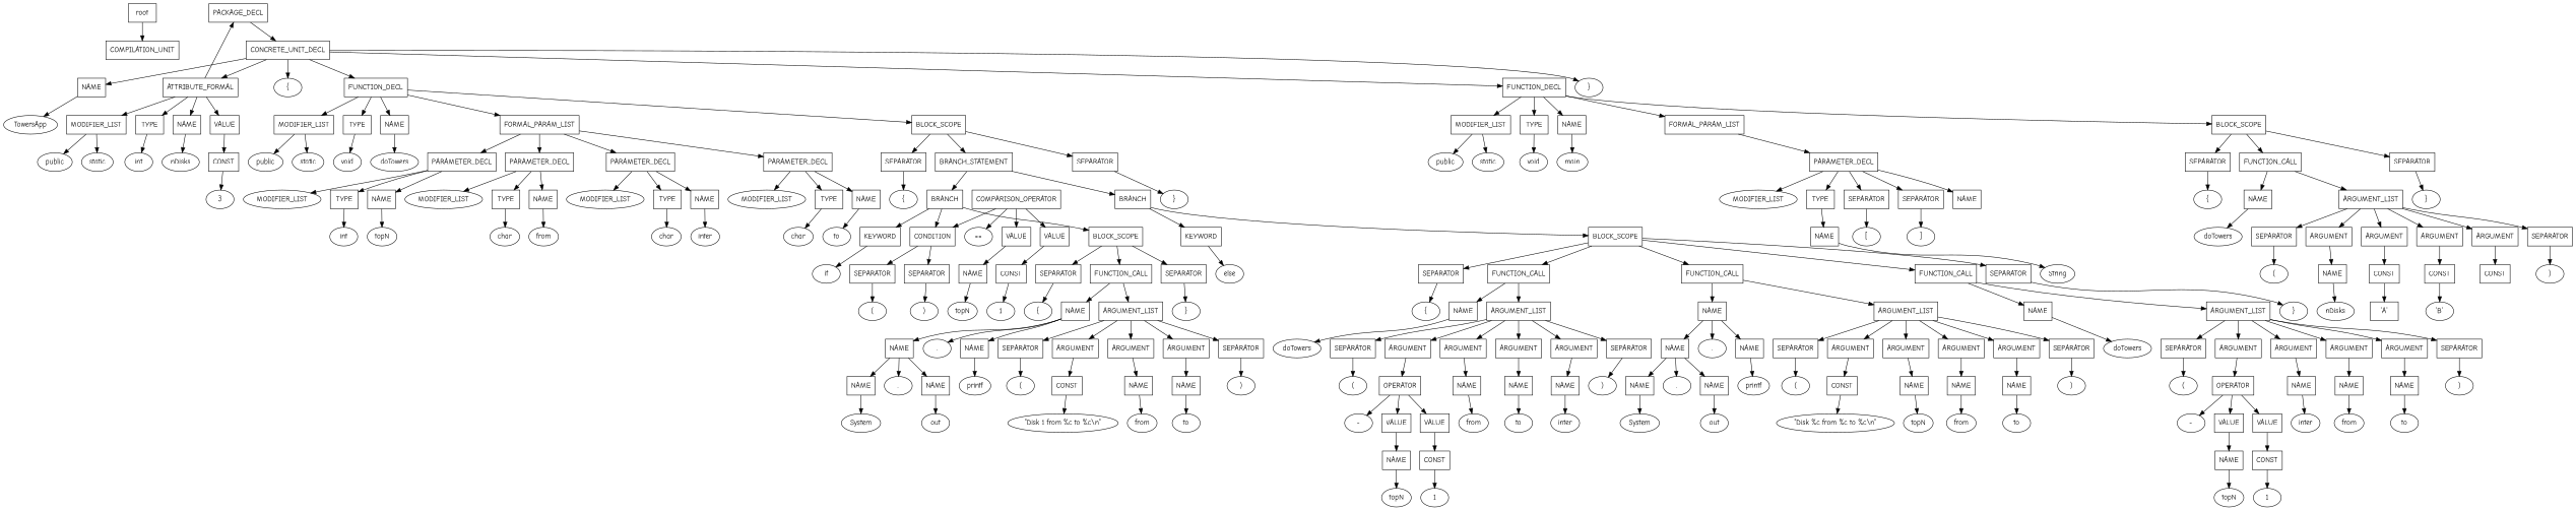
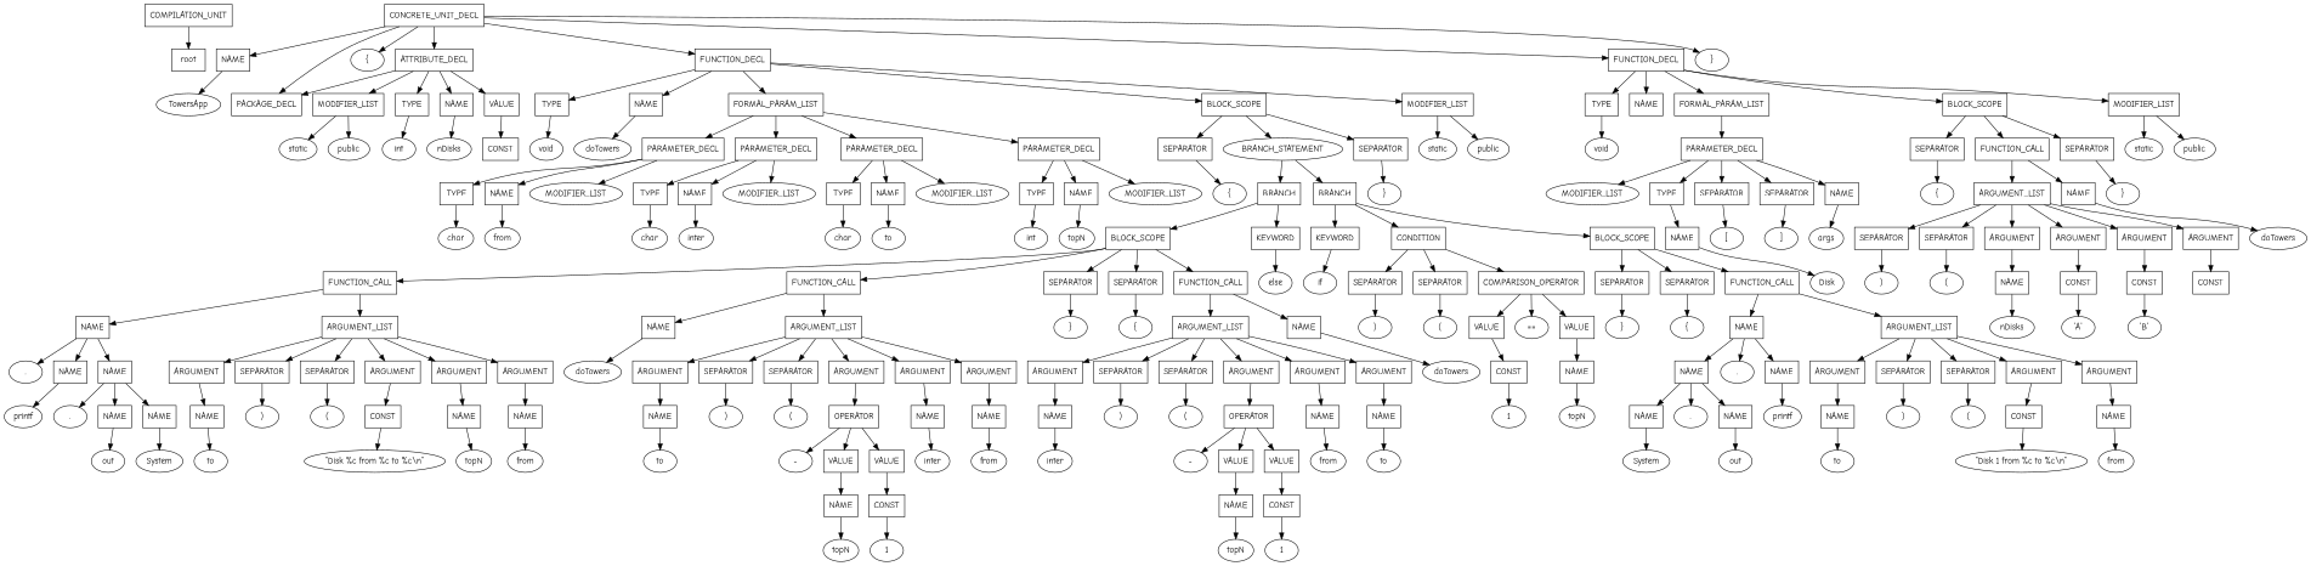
  digraph {
    fontname="Comic Neue"
    splines=TRUE
    node [fontname="Comic Neue" shape=rectangle]
    edge [fontname="Comic Neue"]
    n1 [label=root]
    n2 [label=COMPILATION_UNIT]
    n3 [label=PACKAGE_DECL]
    n4 [label=CONCRETE_UNIT_DECL]
    n5 [label=NAME]
    n6 [label="{" shape=ellipse]
-   n7 [label=ATTRIBUTE_FORMAL]
+   n7 [label=ATTRIBUTE_DECL]
    n8 [label=FUNCTION_DECL]
    n9 [label=FUNCTION_DECL]
    n10 [label="}" shape=ellipse]
    n11 [label=TowersApp shape=ellipse]
    n12 [label=MODIFIER_LIST]
    n13 [label=TYPE]
    n14 [label=NAME]
    n15 [label=VALUE]
    n16 [label=MODIFIER_LIST]
    n17 [label=TYPE]
    n18 [label=NAME]
    n19 [label=FORMAL_PARAM_LIST]
    n20 [label=BLOCK_SCOPE]
    n21 [label=MODIFIER_LIST]
    n22 [label=TYPE]
    n23 [label=NAME]
    n24 [label=FORMAL_PARAM_LIST]
    n25 [label=BLOCK_SCOPE]
    n26 [label=public shape=ellipse]
    n27 [label=static shape=ellipse]
    n28 [label=int shape=ellipse]
    n29 [label=nDisks shape=ellipse]
    n30 [label=CONST]
-   n31 [label=3 shape=ellipse]
    n32 [label=public shape=ellipse]
    n33 [label=static shape=ellipse]
    n34 [label=void shape=ellipse]
    n35 [label=doTowers shape=ellipse]
    n36 [label=PARAMETER_DECL]
    n37 [label=PARAMETER_DECL]
    n38 [label=PARAMETER_DECL]
    n39 [label=PARAMETER_DECL]
    n40 [label=SEPARATOR]
-   n41 [label=BRANCH_STATEMENT]
+   n41 [label=BRANCH_STATEMENT shape=ellipse]
    n42 [label=SEPARATOR]
    n43 [label=MODIFIER_LIST shape=ellipse]
    n44 [label=TYPE]
    n45 [label=NAME]
    n46 [label=MODIFIER_LIST shape=ellipse]
    n47 [label=TYPE]
    n48 [label=NAME]
    n49 [label=MODIFIER_LIST shape=ellipse]
    n50 [label=TYPE]
    n51 [label=NAME]
    n52 [label=MODIFIER_LIST shape=ellipse]
    n53 [label=TYPE]
    n54 [label=NAME]
    n55 [label=int shape=ellipse]
    n56 [label=topN shape=ellipse]
    n57 [label=char shape=ellipse]
    n58 [label=from shape=ellipse]
    n59 [label=char shape=ellipse]
    n60 [label=inter shape=ellipse]
    n61 [label=char shape=ellipse]
    n62 [label=to shape=ellipse]
    n63 [label="{" shape=ellipse]
    n64 [label=BRANCH]
    n65 [label=BRANCH]
    n66 [label="}" shape=ellipse]
    n67 [label=KEYWORD]
    n68 [label=CONDITION]
    n69 [label=BLOCK_SCOPE]
    n70 [label=KEYWORD]
    n71 [label=BLOCK_SCOPE]
    n72 [label=if shape=ellipse]
    n73 [label=SEPARATOR]
    n74 [label=COMPARISON_OPERATOR]
    n75 [label=SEPARATOR]
    n76 [label=SEPARATOR]
    n77 [label=FUNCTION_CALL]
    n78 [label=SEPARATOR]
    n79 [label="(" shape=ellipse]
    n80 [label="==" shape=ellipse]
    n81 [label=VALUE]
    n82 [label=VALUE]
    n83 [label=")" shape=ellipse]
    n84 [label=NAME]
    n85 [label=CONST]
    n86 [label=topN shape=ellipse]
    n87 [label=1 shape=ellipse]
    n88 [label="{" shape=ellipse]
    n89 [label=NAME]
    n90 [label=ARGUMENT_LIST]
    n91 [label="}" shape=ellipse]
    n92 [label=NAME]
    n93 [label="." shape=ellipse]
    n94 [label=NAME]
    n95 [label=SEPARATOR]
    n96 [label=ARGUMENT]
    n97 [label=ARGUMENT]
    n98 [label=ARGUMENT]
    n99 [label=SEPARATOR]
    n100 [label=NAME]
    n101 [label="." shape=ellipse]
    n102 [label=NAME]
    n103 [label=printf shape=ellipse]
    n104 [label=System shape=ellipse]
    n105 [label=out shape=ellipse]
    n106 [label="(" shape=ellipse]
    n107 [label=CONST]
    n108 [label=NAME]
    n109 [label=NAME]
    n110 [label=")" shape=ellipse]
    n111 [label="\"Disk 1 from %c to %c\\n\"" shape=ellipse]
    n112 [label=from shape=ellipse]
    n113 [label=to shape=ellipse]
    n114 [label=else shape=ellipse]
    n115 [label=SEPARATOR]
    n116 [label=FUNCTION_CALL]
    n117 [label=FUNCTION_CALL]
    n118 [label=FUNCTION_CALL]
    n119 [label=SEPARATOR]
    n120 [label="{" shape=ellipse]
    n121 [label=NAME]
    n122 [label=ARGUMENT_LIST]
    n123 [label=NAME]
    n124 [label=ARGUMENT_LIST]
    n125 [label=NAME]
    n126 [label=ARGUMENT_LIST]
    n127 [label="}" shape=ellipse]
    n128 [label=doTowers shape=ellipse]
    n129 [label=SEPARATOR]
    n130 [label=ARGUMENT]
    n131 [label=ARGUMENT]
    n132 [label=ARGUMENT]
    n133 [label=ARGUMENT]
    n134 [label=SEPARATOR]
    n135 [label="(" shape=ellipse]
    n136 [label=OPERATOR]
    n137 [label=NAME]
    n138 [label=NAME]
    n139 [label=NAME]
    n140 [label=")" shape=ellipse]
    n141 [label="-" shape=ellipse]
    n142 [label=VALUE]
    n143 [label=VALUE]
    n144 [label=NAME]
    n145 [label=CONST]
    n146 [label=topN shape=ellipse]
    n147 [label=1 shape=ellipse]
    n148 [label=from shape=ellipse]
    n149 [label=to shape=ellipse]
    n150 [label=inter shape=ellipse]
    n151 [label=NAME]
    n152 [label="." shape=ellipse]
    n153 [label=NAME]
    n154 [label=SEPARATOR]
    n155 [label=ARGUMENT]
    n156 [label=ARGUMENT]
    n157 [label=ARGUMENT]
    n158 [label=ARGUMENT]
    n159 [label=SEPARATOR]
    n160 [label=NAME]
    n161 [label="." shape=ellipse]
    n162 [label=NAME]
    n163 [label=printf shape=ellipse]
    n164 [label=System shape=ellipse]
    n165 [label=out shape=ellipse]
    n166 [label="(" shape=ellipse]
    n167 [label=CONST]
    n168 [label=NAME]
    n169 [label=NAME]
    n170 [label=NAME]
    n171 [label=")" shape=ellipse]
    n172 [label="\"Disk %c from %c to %c\\n\"" shape=ellipse]
    n173 [label=topN shape=ellipse]
    n174 [label=from shape=ellipse]
    n175 [label=to shape=ellipse]
    n176 [label=doTowers shape=ellipse]
    n177 [label=SEPARATOR]
    n178 [label=ARGUMENT]
    n179 [label=ARGUMENT]
    n180 [label=ARGUMENT]
    n181 [label=ARGUMENT]
    n182 [label=SEPARATOR]
    n183 [label="(" shape=ellipse]
    n184 [label=OPERATOR]
    n185 [label=NAME]
    n186 [label=NAME]
    n187 [label=NAME]
    n188 [label=")" shape=ellipse]
    n189 [label="-" shape=ellipse]
    n190 [label=VALUE]
    n191 [label=VALUE]
    n192 [label=NAME]
    n193 [label=CONST]
    n194 [label=topN shape=ellipse]
    n195 [label=1 shape=ellipse]
    n196 [label=inter shape=ellipse]
    n197 [label=from shape=ellipse]
    n198 [label=to shape=ellipse]
    n199 [label=public shape=ellipse]
    n200 [label=static shape=ellipse]
    n201 [label=void shape=ellipse]
-   n202 [label=main shape=ellipse]
    n203 [label=PARAMETER_DECL]
    n204 [label=SEPARATOR]
    n205 [label=FUNCTION_CALL]
    n206 [label=SEPARATOR]
    n207 [label=MODIFIER_LIST shape=ellipse]
    n208 [label=TYPE]
    n209 [label=SEPARATOR]
    n210 [label=SEPARATOR]
    n211 [label=NAME]
    n212 [label=NAME]
    n213 [label="[" shape=ellipse]
    n214 [label="]" shape=ellipse]
-   n216 [label=String shape=ellipse]
+   n215 [label=args shape=ellipse]
+   n216 [label=Disk shape=ellipse]
    n217 [label="{" shape=ellipse]
    n218 [label=NAME]
    n219 [label=ARGUMENT_LIST]
    n220 [label="}" shape=ellipse]
    n221 [label=doTowers shape=ellipse]
    n222 [label=SEPARATOR]
    n223 [label=ARGUMENT]
    n224 [label=ARGUMENT]
    n225 [label=ARGUMENT]
    n226 [label=ARGUMENT]
    n227 [label=SEPARATOR]
    n228 [label="(" shape=ellipse]
    n229 [label=NAME]
    n230 [label=CONST]
    n231 [label=CONST]
    n232 [label=CONST]
    n233 [label=")" shape=ellipse]
    n234 [label=nDisks shape=ellipse]
-   n235 [label="'A'" shape=box]
+   n235 [label="'A'" shape=ellipse]
    n236 [label="'B'" shape=ellipse]
-   n1 -> n2
-   n3 -> n4
+   n2 -> n1
+   n4 -> n3
    n4 -> n5
    n4 -> n6
    n4 -> n7
    n4 -> n8
    n4 -> n9
    n4 -> n10
    n5 -> n11
    n7 -> n3
    n7 -> n12
    n7 -> n13
    n7 -> n14
    n7 -> n15
    n8 -> n16
    n8 -> n17
    n8 -> n18
    n8 -> n19
    n8 -> n20
    n9 -> n21
    n9 -> n22
    n9 -> n23
    n9 -> n24
    n9 -> n25
    n12 -> n26
    n12 -> n27
    n13 -> n28
    n14 -> n29
    n15 -> n30
    n16 -> n32
    n16 -> n33
    n17 -> n34
    n18 -> n35
    n19 -> n36
    n19 -> n37
    n19 -> n38
    n19 -> n39
    n20 -> n40
    n20 -> n41
    n20 -> n42
    n21 -> n199
    n21 -> n200
    n22 -> n201
-   n23 -> n202
    n24 -> n203
    n25 -> n204
    n25 -> n205
    n25 -> n206
-   n30 -> n31
    n36 -> n43
    n36 -> n44
    n36 -> n45
    n37 -> n46
    n37 -> n47
    n37 -> n48
    n38 -> n49
    n38 -> n50
    n38 -> n51
    n39 -> n52
    n39 -> n53
    n39 -> n54
    n40 -> n63
    n41 -> n64
    n41 -> n65
    n42 -> n66
    n44 -> n55
    n45 -> n56
    n47 -> n57
    n48 -> n58
    n50 -> n59
    n51 -> n60
    n53 -> n61
    n54 -> n62
    n64 -> n67
    n64 -> n68
    n64 -> n69
    n65 -> n70
    n65 -> n71
    n67 -> n72
    n68 -> n73
-   n74 -> n68
+   n68 -> n74
    n68 -> n75
    n69 -> n76
    n69 -> n77
    n69 -> n78
    n70 -> n114
    n71 -> n115
    n71 -> n116
    n71 -> n117
    n71 -> n118
    n71 -> n119
    n73 -> n79
    n74 -> n80
    n74 -> n81
    n74 -> n82
    n75 -> n83
    n76 -> n88
    n77 -> n89
    n77 -> n90
    n78 -> n91
    n81 -> n84
    n82 -> n85
    n84 -> n86
    n85 -> n87
    n89 -> n92
    n89 -> n93
    n89 -> n94
    n90 -> n95
    n90 -> n96
    n90 -> n97
    n90 -> n98
    n90 -> n99
    n92 -> n100
    n92 -> n101
    n92 -> n102
    n94 -> n103
    n95 -> n106
    n96 -> n107
    n97 -> n108
    n98 -> n109
    n99 -> n110
    n100 -> n104
    n102 -> n105
    n107 -> n111
    n108 -> n112
    n109 -> n113
    n115 -> n120
    n116 -> n121
    n116 -> n122
    n117 -> n123
    n117 -> n124
    n118 -> n125
    n118 -> n126
    n119 -> n127
    n121 -> n128
    n122 -> n129
    n122 -> n130
    n122 -> n131
    n122 -> n132
    n122 -> n133
    n122 -> n134
    n123 -> n151
    n123 -> n152
    n123 -> n153
    n124 -> n154
    n124 -> n155
    n124 -> n156
    n124 -> n157
    n124 -> n158
    n124 -> n159
    n125 -> n176
    n126 -> n177
    n126 -> n178
    n126 -> n179
    n126 -> n180
    n126 -> n181
    n126 -> n182
    n129 -> n135
    n130 -> n136
    n131 -> n137
    n132 -> n138
    n133 -> n139
    n134 -> n140
    n136 -> n141
    n136 -> n142
    n136 -> n143
    n137 -> n148
    n138 -> n149
    n139 -> n150
    n142 -> n144
    n143 -> n145
    n144 -> n146
    n145 -> n147
    n151 -> n160
    n151 -> n161
    n151 -> n162
    n153 -> n163
    n154 -> n166
    n155 -> n167
    n156 -> n168
    n157 -> n169
    n158 -> n170
    n159 -> n171
    n160 -> n164
    n162 -> n165
    n167 -> n172
    n168 -> n173
    n169 -> n174
    n170 -> n175
    n177 -> n183
    n178 -> n184
    n179 -> n185
    n180 -> n186
    n181 -> n187
    n182 -> n188
    n184 -> n189
    n184 -> n190
    n184 -> n191
    n185 -> n196
    n186 -> n197
    n187 -> n198
    n190 -> n192
    n191 -> n193
    n192 -> n194
    n193 -> n195
    n203 -> n207
    n203 -> n208
    n203 -> n209
    n203 -> n210
    n203 -> n211
    n204 -> n217
    n205 -> n218
    n205 -> n219
    n206 -> n220
    n208 -> n212
    n209 -> n213
    n210 -> n214
+   n211 -> n215
    n212 -> n216
    n218 -> n221
    n219 -> n222
    n219 -> n223
    n219 -> n224
    n219 -> n225
    n219 -> n226
    n219 -> n227
    n222 -> n228
    n223 -> n229
    n224 -> n230
    n225 -> n231
    n226 -> n232
    n227 -> n233
    n229 -> n234
    n230 -> n235
    n231 -> n236
  }
